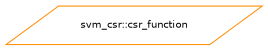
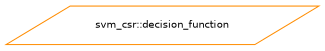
  digraph {
    rankdir=LR
-   n1 [color=darkorange fillcolor=white fontname=Helvetica fontsize=10 height=0.2 label="svm_csr::csr_function" shape=parallelogram style=filled width=0.4]
+   n1 [color=darkorange fillcolor=white fontname=Helvetica fontsize=10 height=0.2 label="svm_csr::decision_function" shape=parallelogram style=filled width=0.4]
  }
